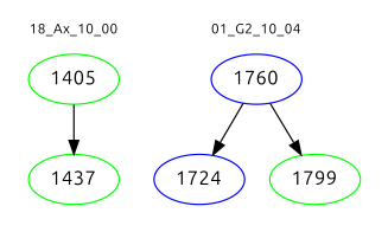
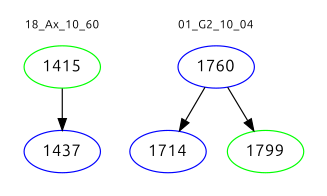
  digraph {
    fontname=Ubuntu
    node [color=blue fontname=Ubuntu]
    edge [color=black fontname=Ubuntu]
-   n1 [color=green label=1405]
-   n2 [color=green label=1437]
+   n1 [color=green label=1415]
+   n2 [label=1437]
    n3 [label=1760]
-   n4 [label=1724]
+   n4 [label=1714]
    n5 [color=green label=1799]
    subgraph cluster_1 {
      color=white
      fontsize=10
-     label="18_Ax_10_00"
+     label="18_Ax_10_60"
      n1
      n2
    }
    subgraph cluster_2 {
      color=white
      fontsize=10
      label="01_G2_10_04"
      n3
      n4
      n5
    }
    n1 -> n2
    n3 -> n4
    n3 -> n5
  }
